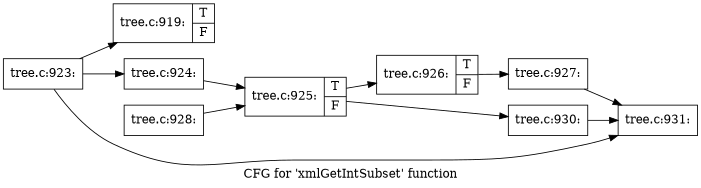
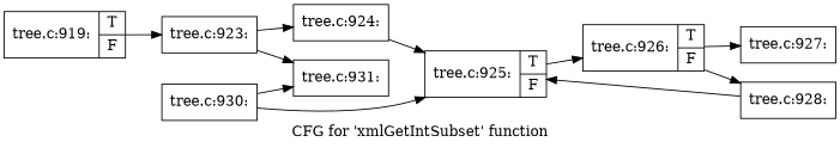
  digraph {
    label="CFG for 'xmlGetIntSubset' function"
    rankdir=LR
    node [shape=record]
    n1 [label="{tree.c:919:|{<s0>T|<s1>F}}"]
    n2 [label="{tree.c:923:}"]
    n3 [label="{tree.c:924:}"]
    n4 [label="{tree.c:931:}"]
    n5 [label="{tree.c:925:|{<s0>T|<s1>F}}"]
    n6 [label="{tree.c:926:|{<s0>T|<s1>F}}"]
    n7 [label="{tree.c:930:}"]
    n8 [label="{tree.c:927:}"]
    n9 [label="{tree.c:928:}"]
-   n2 -> n1
+   n1 -> n2
    n2 -> n3
    n2 -> n4
    n3 -> n5
    n5 -> n6
-   n5 -> n7
+   n7 -> n5
    n6 -> n8
+   n6 -> n9
    n7 -> n4
-   n8 -> n4
    n9 -> n5
  }
